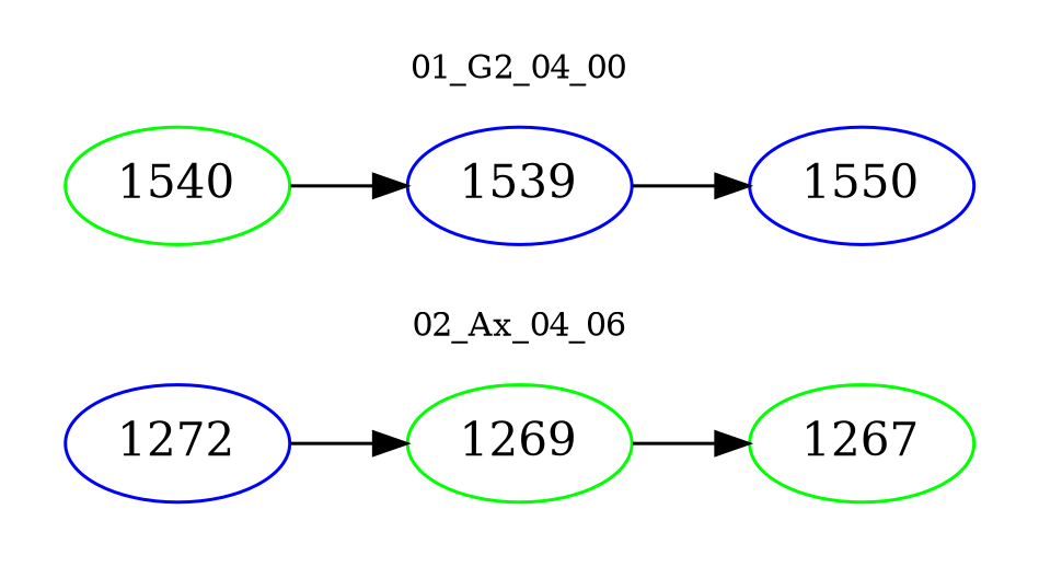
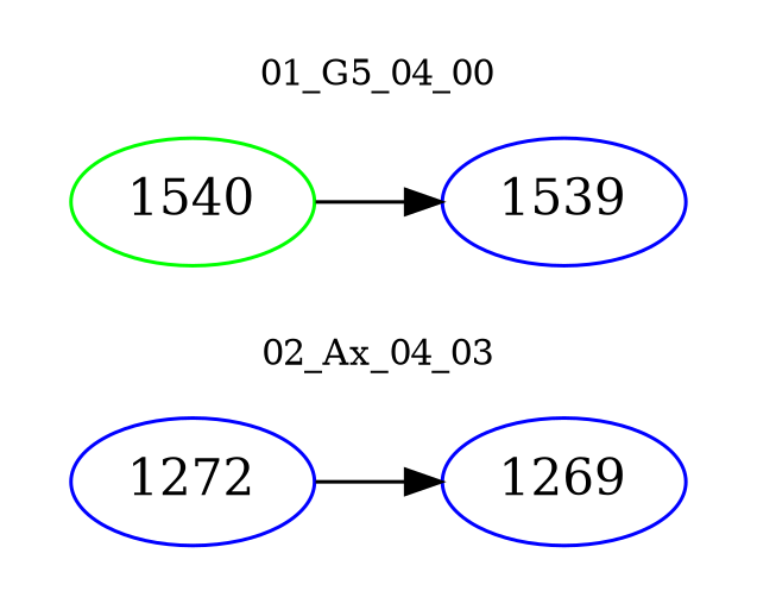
  digraph {
    rankdir=LR
    node [color=blue]
    edge [color=black]
-   n1 [color=green label=1269]
-   n2 [color=green label=1267]
+   n1 [label=1269]
    n3 [label=1272]
    n4 [label=1539]
-   n5 [label=1550]
    n6 [color=green label=1540]
    subgraph cluster_1 {
      color=white
      fontsize=10
-     label="02_Ax_04_06"
+     label="02_Ax_04_03"
      n1
-     n2
      n3
    }
    subgraph cluster_2 {
      color=white
      fontsize=10
-     label="01_G2_04_00"
+     label="01_G5_04_00"
      n4
-     n5
      n6
    }
-   n1 -> n2
    n3 -> n1
-   n4 -> n5
    n6 -> n4
  }
